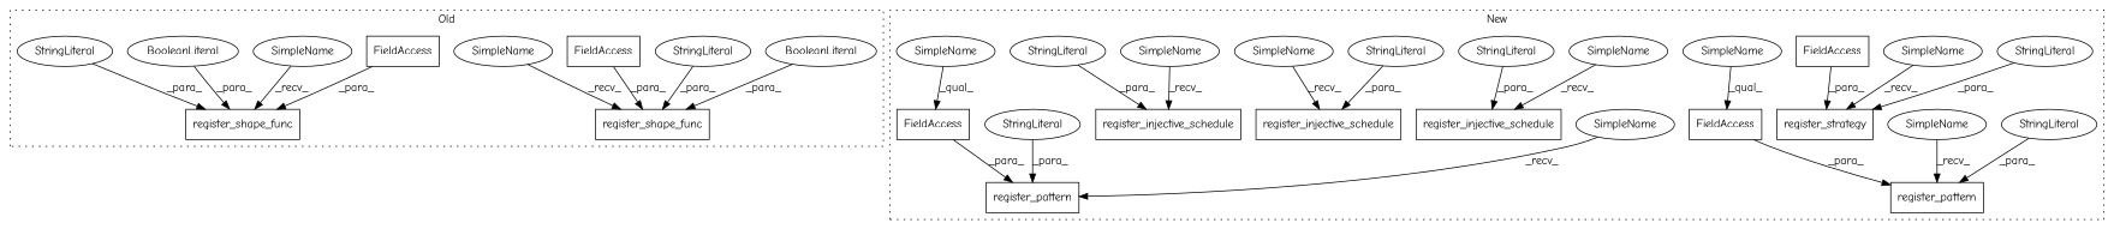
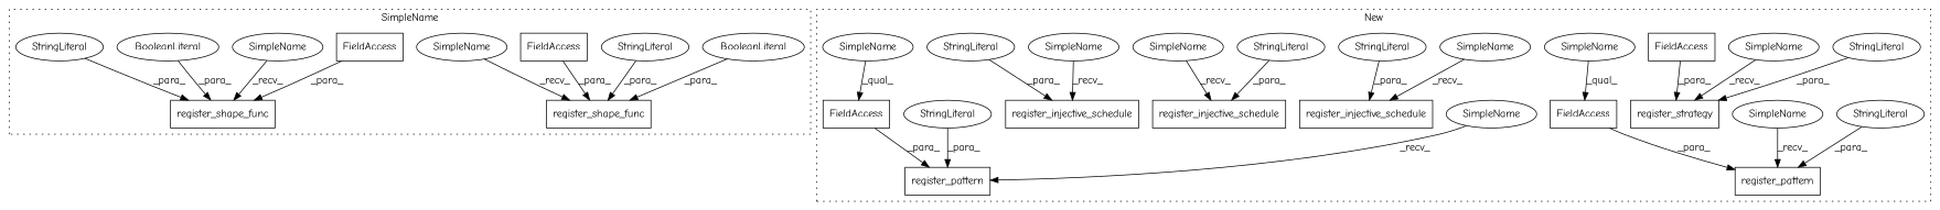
  digraph {
    fontname="Comic Neue"
    node [a=42 l=2 s=25431 shape=ellipse fontname="Comic Neue"]
    edge [fontname="Comic Neue"]
    n1 [a=32 l="20,1" label=register_shape_func s="26515,26568" shape=box]
    n2 [a=9 l=5 label=BooleanLiteral s=26547]
    n3 [a=45 l=11 label=StringLiteral s=26535]
    n4 [a=32 l="20,1" label=register_shape_func s="26578,26631" shape=box]
    n5 [a=9 l=5 label=BooleanLiteral s=26610]
    n6 [a=45 l=11 label=StringLiteral s=26598]
    n7 [a=22 l=15 label=FieldAccess s=26616 shape=box]
    n8 [a=22 l=15 label=FieldAccess s=26553 shape=box]
    n9 [label=SimpleName s=26512]
    n10 [label=SimpleName s=26575]
    n11 [a=32 l="18,1" label=register_strategy s="25460,25524" shape=box]
    n12 [a=22 l=29 label=FieldAccess s=25495 shape=box]
    n13 [a=45 l=16 label=StringLiteral s=25478]
    n14 [a=32 l="17,1" label=register_pattern s="25394,25450" shape=box]
    n15 [a=32 l="28,1" label=register_injective_schedule s="25668,25718" shape=box]
    n16 [a=22 l=19 label=FieldAccess shape=box]
    n17 [a=22 l=30 label=FieldAccess s=25568 shape=box]
    n18 [a=45 l=19 label=StringLiteral s=25411]
    n19 [a=45 l=22 label=StringLiteral s=25696]
    n20 [a=32 l="17,1" label=register_pattern s="25534,25598" shape=box]
    n21 [a=45 l=16 label=StringLiteral s=25551]
    n22 [a=32 l="28,1" label=register_injective_schedule s="25337,25384" shape=box]
    n23 [a=45 l=19 label=StringLiteral s=25365]
    n24 [a=32 l="28,1" label=register_injective_schedule s="25608,25658" shape=box]
    n25 [a=45 l=22 label=StringLiteral s=25636]
    n26 [label=SimpleName s=25665]
    n27 [label=SimpleName s=25391]
    n28 [label=SimpleName s=25531]
    n29 [label=SimpleName s=25605]
    n30 [label=SimpleName s=25334]
    n31 [label=SimpleName s=25457]
    n32 [l=9 label=SimpleName]
    n33 [l=9 label=SimpleName s=25568]
    subgraph cluster_1 {
-     label=Old
+     label=SimpleName
      style=dotted
      n1
      n2
      n3
      n4
      n5
      n6
      n7
      n8
      n9
      n10
    }
    subgraph cluster_2 {
      label=New
      style=dotted
      n11
      n12
      n13
      n14
      n15
      n16
      n17
      n18
      n19
      n20
      n21
      n22
      n23
      n24
      n25
      n26
      n27
      n28
      n29
      n30
      n31
      n32
      n33
    }
    n2 -> n1 [label=_para_]
    n3 -> n1 [label=_para_]
    n5 -> n4 [label=_para_]
    n6 -> n4 [label=_para_]
    n7 -> n4 [label=_para_]
    n8 -> n1 [label=_para_]
    n9 -> n1 [label=_recv_]
    n10 -> n4 [label=_recv_]
    n12 -> n11 [label=_para_]
    n13 -> n11 [label=_para_]
    n16 -> n14 [label=_para_]
    n17 -> n20 [label=_para_]
    n18 -> n14 [label=_para_]
    n19 -> n15 [label=_para_]
    n21 -> n20 [label=_para_]
    n23 -> n22 [label=_para_]
    n25 -> n24 [label=_para_]
    n26 -> n15 [label=_recv_]
    n27 -> n14 [label=_recv_]
    n28 -> n20 [label=_recv_]
    n29 -> n24 [label=_recv_]
    n30 -> n22 [label=_recv_]
    n31 -> n11 [label=_recv_]
    n32 -> n16 [label=_qual_]
    n33 -> n17 [label=_qual_]
  }
